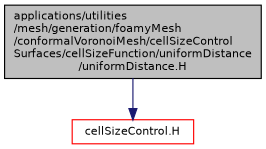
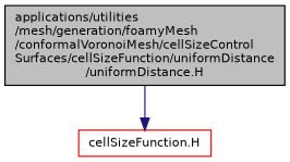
  digraph {
    node [fontname=Helvetica fontsize=10 shape=record]
    n1 [color=black fillcolor=grey75 fontcolor=black height=0.2 label="applications/utilities\l/mesh/generation/foamyMesh\l/conformalVoronoiMesh/cellSizeControl\lSurfaces/cellSizeFunction/uniformDistance\l/uniformDistance.H" style=filled width=0.4]
-   n2 [color=red height=0.2 label="cellSizeControl.H" width=0.4]
+   n2 [color=red height=0.2 label="cellSizeFunction.H" width=0.4]
    n1 -> n2 [color=midnightblue fontname=Helvetica fontsize=10 labelfontname=Helvetica labelfontsize=10 style=solid]
  }
